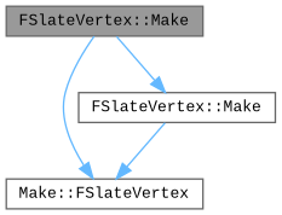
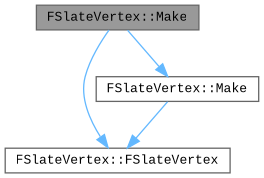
  digraph {
    rankdir=TB
    fontname="Liberation Mono"
    node [color=grey40 fillcolor=white fontname="Liberation Mono" fontsize=10 shape=box style=filled]
    edge [color=steelblue1 fontname="Liberation Mono" fontsize=10 labelfontname=Helvetica labelfontsize=10 style=solid]
    n1 [color=gray40 fillcolor=grey60 fontcolor=black height=0.2 label="FSlateVertex::Make" width=0.4]
-   n2 [height=0.2 label="Make::FSlateVertex" width=0.4]
+   n2 [height=0.2 label="FSlateVertex::FSlateVertex" width=0.4]
    n3 [height=0.2 label="FSlateVertex::Make" width=0.4]
    n1 -> n2
    n1 -> n3
    n3 -> n2
  }
